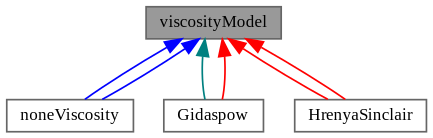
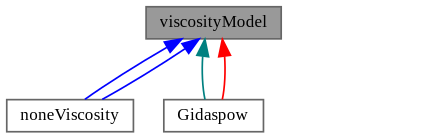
  digraph {
    fontname="Liberation Serif"
    node [color=gray40 fillcolor=white fontname="Liberation Serif" fontsize=10 shape=box style=filled]
    edge [color=red dir=back fontname="Liberation Serif" fontsize=10 labelfontname=Helvetica labelfontsize=10 style=solid]
    n1 [fillcolor=grey60 fontcolor=black height=0.2 label=viscosityModel width=0.4]
    n2 [height=0.2 label=noneViscosity width=0.4]
    n3 [height=0.2 label=Gidaspow width=0.4]
-   n4 [height=0.2 label=HrenyaSinclair width=0.4]
    n1 -> n2 [color=blue]
    n1 -> n2 [color=blue]
    n1 -> n3 [color=teal]
    n1 -> n3
-   n1 -> n4
-   n1 -> n4
  }
